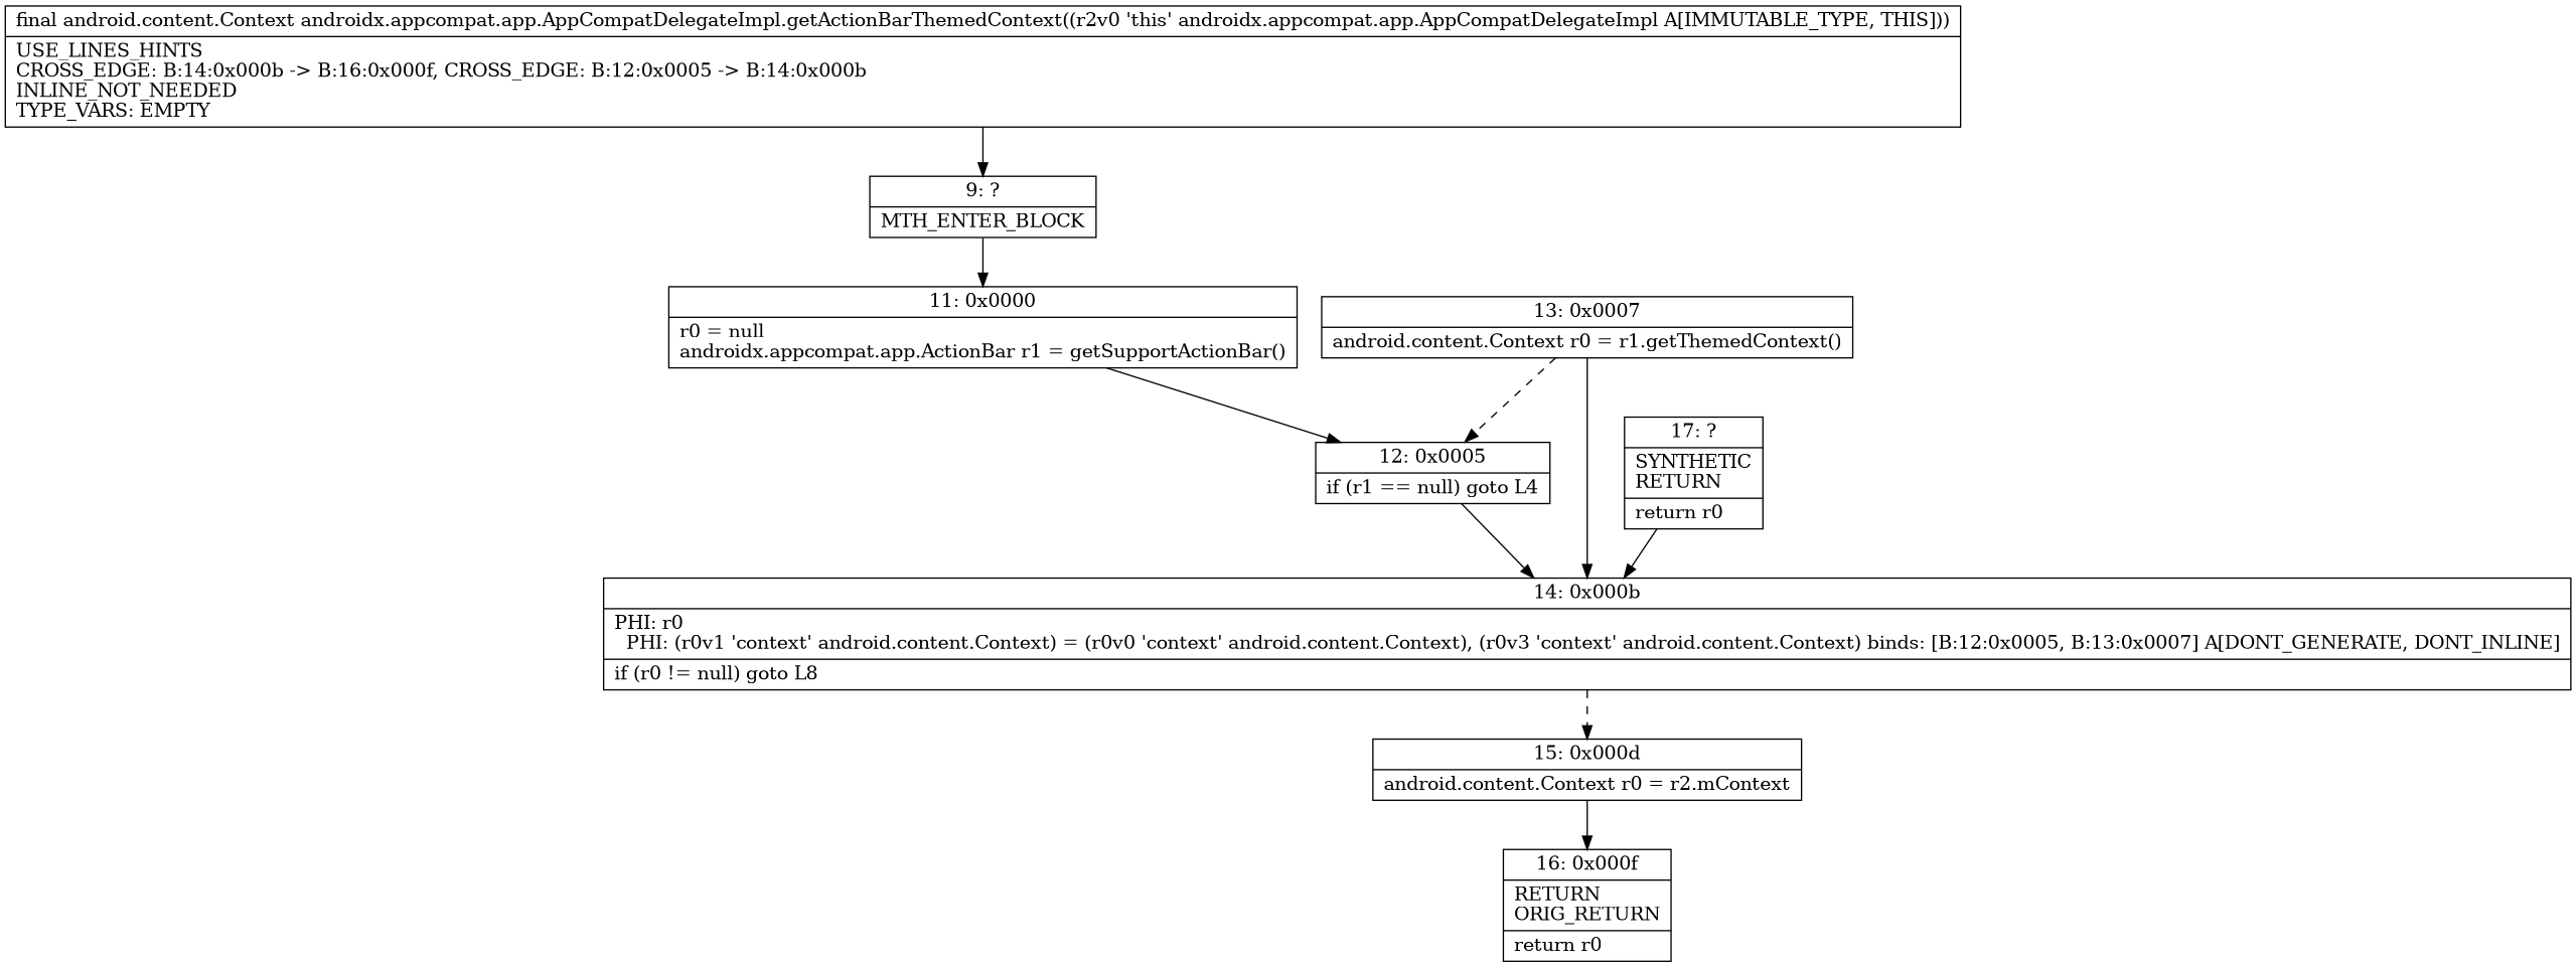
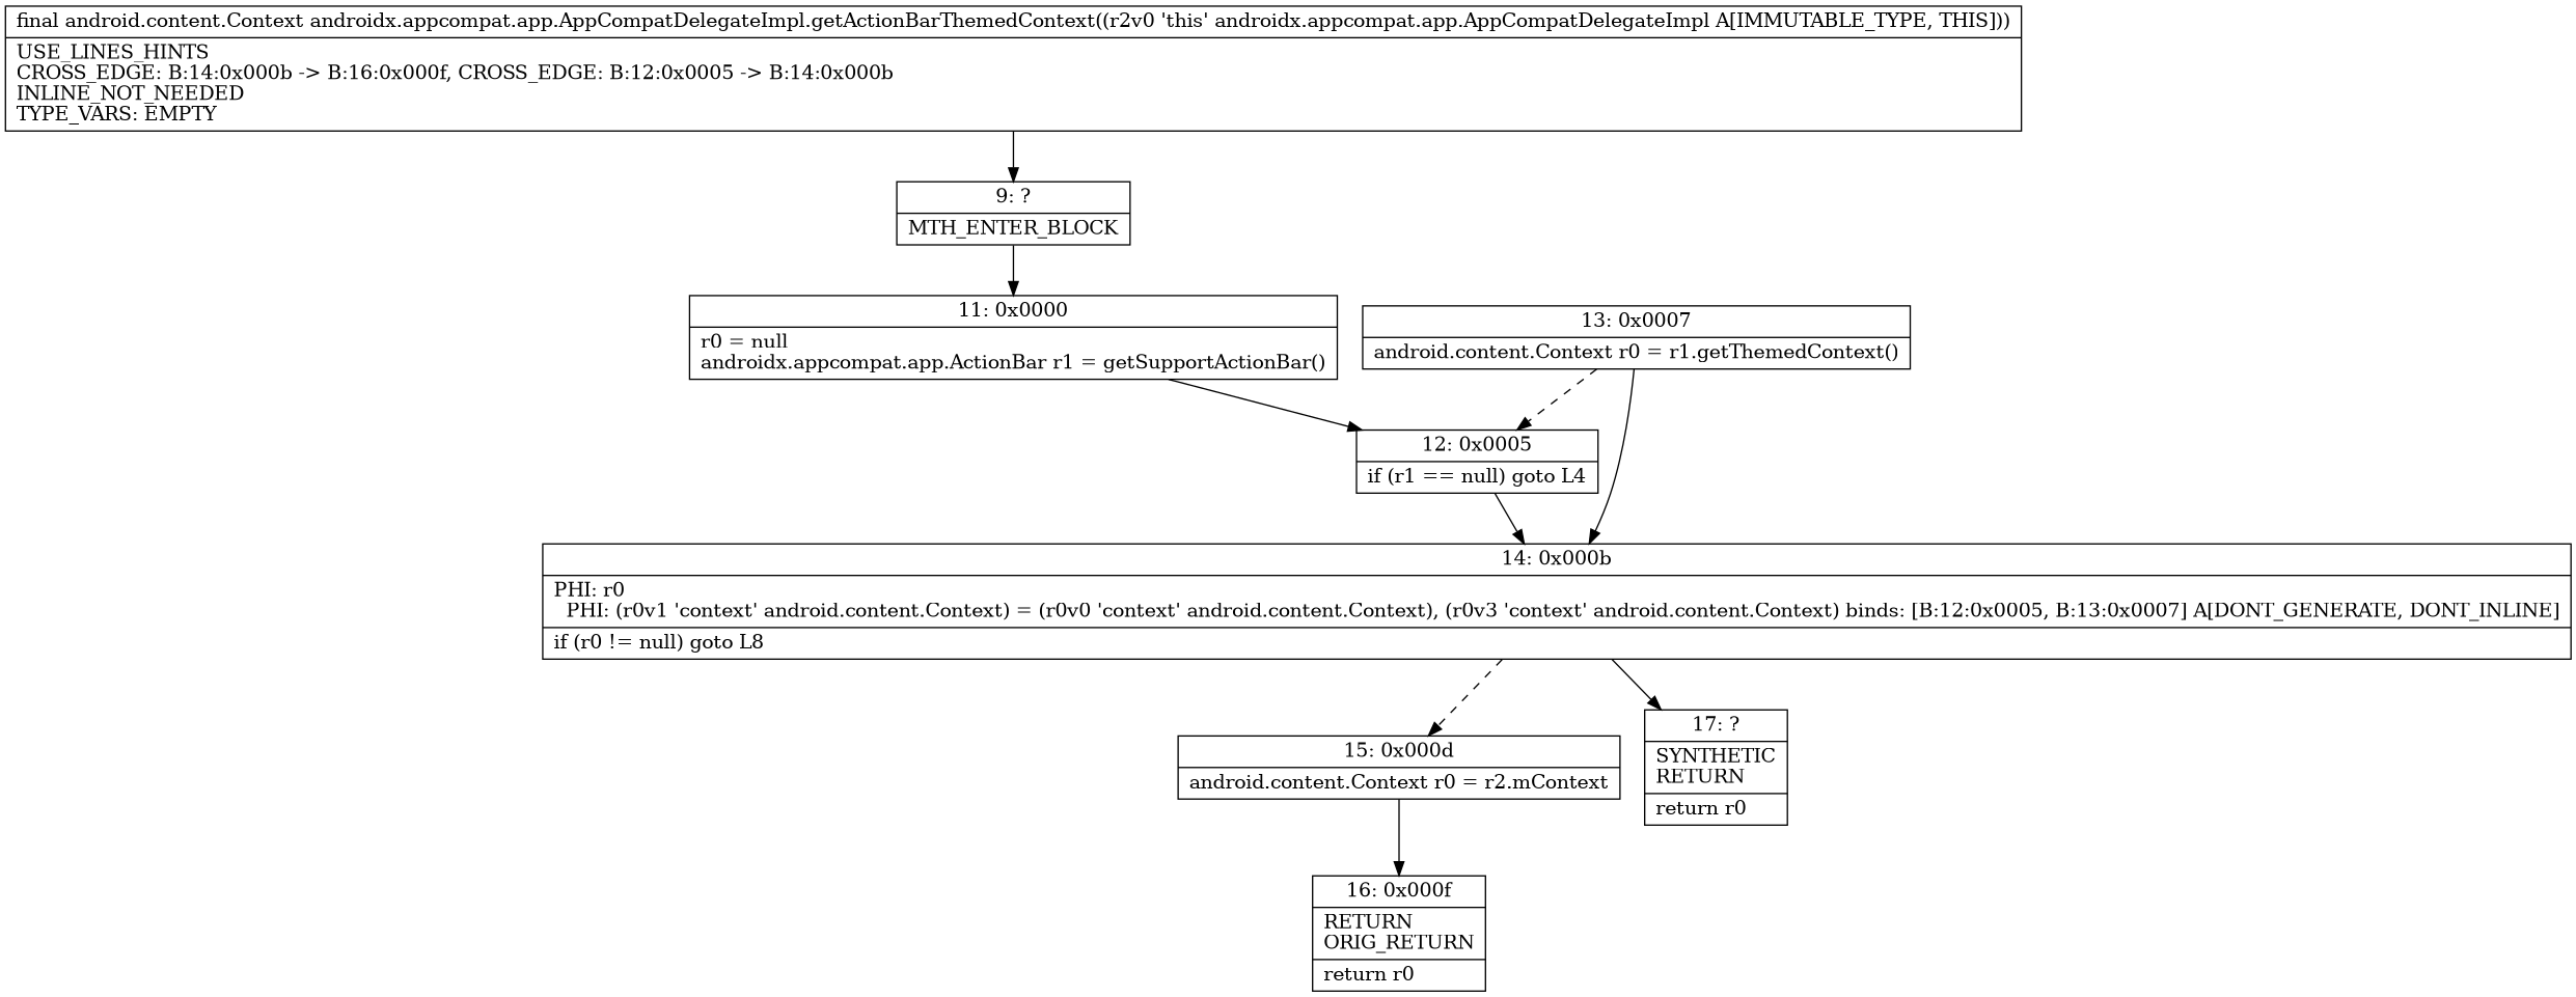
  digraph {
    node [shape=record]
    n1 [label="{9\:\ ?|MTH_ENTER_BLOCK\l}"]
    n2 [label="{11\:\ 0x0000|r0 = null\landroidx.appcompat.app.ActionBar r1 = getSupportActionBar()\l}"]
    n3 [label="{12\:\ 0x0005|if (r1 == null) goto L4\l}"]
    n4 [label="{14\:\ 0x000b|PHI: r0 \l  PHI: (r0v1 'context' android.content.Context) = (r0v0 'context' android.content.Context), (r0v3 'context' android.content.Context) binds: [B:12:0x0005, B:13:0x0007] A[DONT_GENERATE, DONT_INLINE]\l|if (r0 != null) goto L8\l}"]
    n5 [label="{13\:\ 0x0007|android.content.Context r0 = r1.getThemedContext()\l}"]
    n6 [label="{15\:\ 0x000d|android.content.Context r0 = r2.mContext\l}"]
    n7 [label="{17\:\ ?|SYNTHETIC\lRETURN\l|return r0\l}"]
    n8 [label="{16\:\ 0x000f|RETURN\lORIG_RETURN\l|return r0\l}"]
    n9 [label="{final android.content.Context androidx.appcompat.app.AppCompatDelegateImpl.getActionBarThemedContext((r2v0 'this' androidx.appcompat.app.AppCompatDelegateImpl A[IMMUTABLE_TYPE, THIS]))  | USE_LINES_HINTS\lCROSS_EDGE: B:14:0x000b \-\> B:16:0x000f, CROSS_EDGE: B:12:0x0005 \-\> B:14:0x000b\lINLINE_NOT_NEEDED\lTYPE_VARS: EMPTY\l}"]
    n1 -> n2
    n2 -> n3
    n3 -> n4
    n4 -> n6 [style=dashed]
-   n7 -> n4
+   n4 -> n7
    n5 -> n3 [style=dashed]
    n5 -> n4
    n6 -> n8
    n9 -> n1
  }
